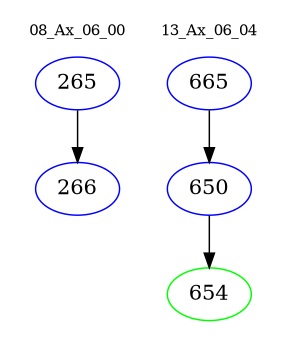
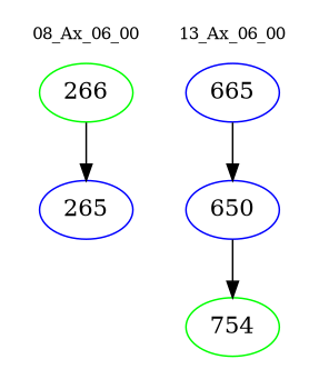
  digraph {
    node [color=blue]
    edge [color=black]
    n1 [label=265]
-   n2 [label=266]
+   n2 [color=green label=266]
    n3 [label=650]
    n4 [label=665]
-   n5 [color=green label=654]
+   n5 [color=green label=754]
    subgraph cluster_1 {
      color=white
      fontsize=10
      label="08_Ax_06_00"
      n1
      n2
    }
    subgraph cluster_2 {
      color=white
      fontsize=10
-     label="13_Ax_06_04"
+     label="13_Ax_06_00"
      n3
      n4
      n5
    }
-   n1 -> n2
+   n2 -> n1
    n3 -> n5
    n4 -> n3
  }
